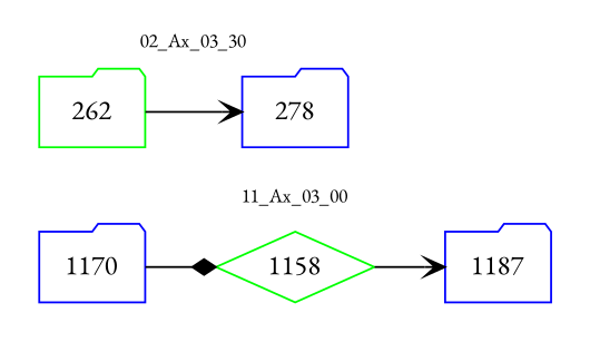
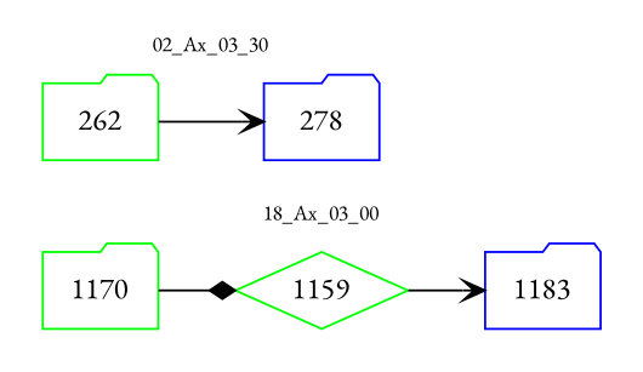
  digraph {
    fontname="EB Garamond"
    rankdir=LR
    node [color=blue fontname="EB Garamond" shape=folder]
    edge [arrowhead=vee color=black fontname="EB Garamond"]
-   n1 [label=1170]
-   n2 [color=green label=1158 shape=diamond]
-   n3 [label=1187]
+   n1 [color=green label=1170]
+   n2 [color=green label=1159 shape=diamond]
+   n3 [label=1183]
    n4 [color=green label=262]
    n5 [label=278]
    subgraph cluster_1 {
      color=white
      fontsize=10
-     label="11_Ax_03_00"
+     label="18_Ax_03_00"
      n1
      n2
      n3
    }
    subgraph cluster_2 {
      color=white
      fontsize=10
      label="02_Ax_03_30"
      n4
      n5
    }
    n1 -> n2 [arrowhead=diamond]
    n2 -> n3
    n4 -> n5
  }
